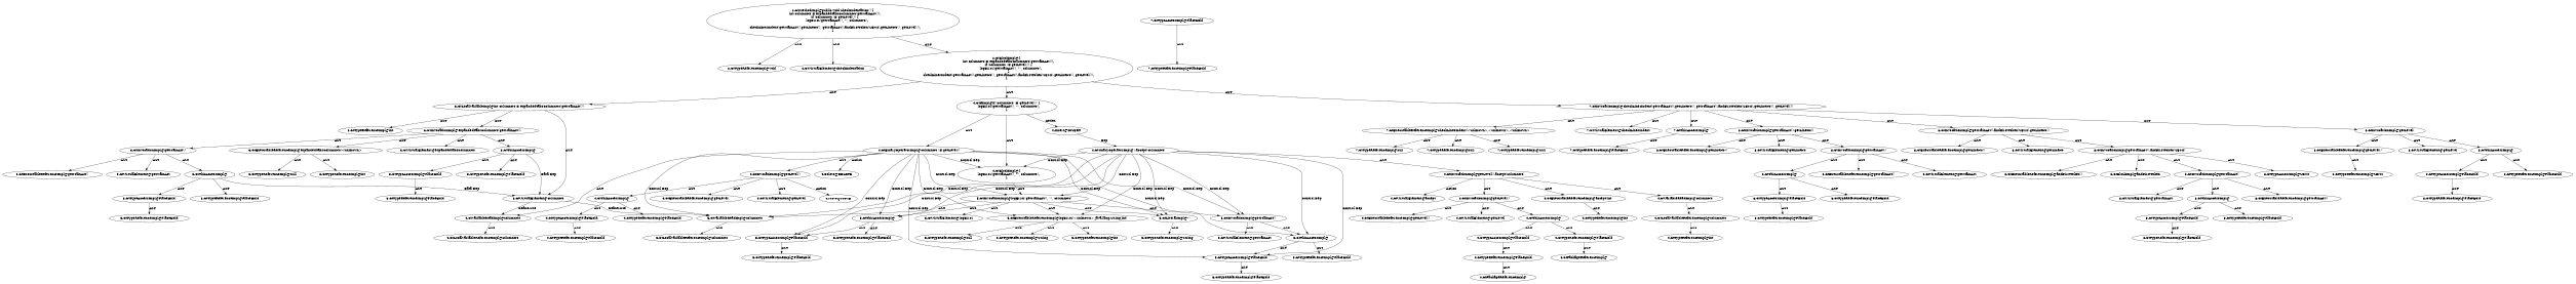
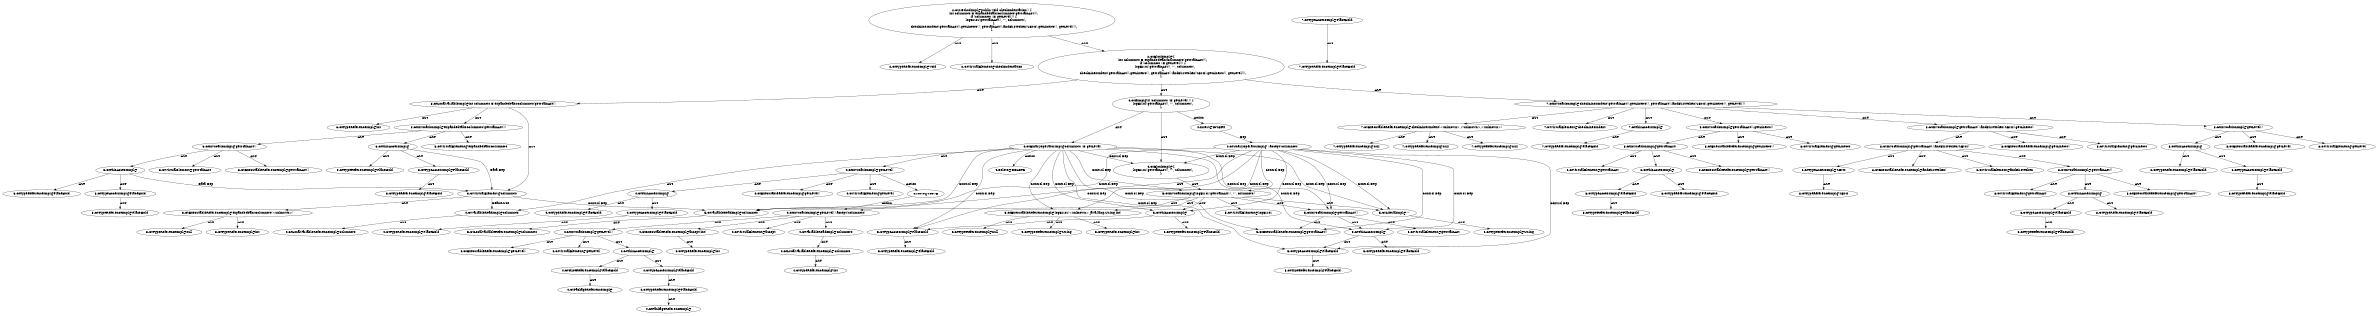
  digraph {
    node [shape=ellipse]
    n1 [label="2:CtTypeReferenceImpl@void"]
    n2 [label="2:CtVirtualElement@checkIndentation"]
    n3 [label="3:CtTypeReferenceImpl@int"]
    n4 [label="3:CtExecutableReferenceImpl@expandedTabsColumnNo(<unknown>)"]
    n5 [label="3:CtTypeReferenceImpl@int"]
    n6 [label="3:CtTypeReferenceImpl@null"]
    n7 [label="3:CtVirtualElement@expandedTabsColumnNo"]
    n8 [label="3:CtTypeAccessImpl@PlaceHold"]
    n9 [label="3:CtTypeReferenceImpl@PlaceHold"]
    n10 [label="3:CtThisAccessImpl@"]
    n11 [label="3:CtTypeReferenceImpl@PlaceHold"]
    n12 [label="3:CtVirtualElement@columnNo"]
    n13 [label="4:CtVariableReadImpl@columnNo"]
    n14 [label="5:CtVariableReadImpl@columnNo"]
    n15 [label="3:CtExecutableReferenceImpl@getMainAst()"]
    n16 [label="3:CtVirtualElement@getMainAst"]
    n17 [label="3:CtTypeAccessImpl@PlaceHold"]
    n18 [label="3:CtTypeReferenceImpl@PlaceHold"]
    n19 [label="3:CtThisAccessImpl@"]
    n20 [label="3:CtTypeReferenceImpl@PlaceHold"]
    n21 [label="3:CtInvocationImpl@getMainAst()"]
    n22 [label="3:CtInvocationImpl@expandedTabsColumnNo(getMainAst())"]
    n23 [label="4:CtLocalVariableReferenceImpl@columnNo"]
    n24 [label="5:CtLocalVariableReferenceImpl@columnNo"]
    n25 [label="3:CtLocalVariableImpl@int columnNo = expandedTabsColumnNo(getMainAst())"]
    n26 [label="4:CtExecutableReferenceImpl@getLevel()"]
    n27 [label="4:CtVirtualElement@getLevel"]
    n28 [label="4:CtTypeAccessImpl@PlaceHold"]
    n29 [label="4:CtTypeReferenceImpl@PlaceHold"]
    n30 [label="4:CtThisAccessImpl@"]
    n31 [label="4:CtTypeReferenceImpl@PlaceHold"]
    n32 [label="4:CtInvocationImpl@getLevel()"]
    n33 [label="4:Move@MOVE"]
    n34 [label="4:CtInvocationImpl@getLevel().accept(columnNo)"]
    n35 [label="4:CtBinaryOperatorImpl@columnNo != getLevel()"]
    n36 [label="5:CtExecutableReferenceImpl@logError(<unknown>,java.lang.String,int)"]
    n37 [label="5:CtTypeAccessImpl@PlaceHold"]
    n38 [label="5:CtThisAccessImpl@"]
+   n39 [label="5:CtExecutableReferenceImpl@getMainAst()"]
    n40 [label="5:CtTypeAccessImpl@PlaceHold"]
    n41 [label="5:CtThisAccessImpl@"]
    n42 [label="5:CtInvocationImpl@getMainAst()"]
    n43 [label="5:CtLiteralImpl@\"\""]
    n44 [label="5:CtInvocationImpl@logError(getMainAst(), \"\", columnNo)"]
    n45 [label="4:CtBlockImpl@\{\n    logError(getMainAst(), \"\", columnNo);\n\}"]
    n46 [label="4:Delete@DELETE"]
    n47 [label="5:CtTypeReferenceImpl@null"]
    n48 [label="5:CtTypeReferenceImpl@String"]
    n49 [label="5:CtTypeReferenceImpl@int"]
    n50 [label="5:CtTypeReferenceImpl@PlaceHold"]
    n51 [label="5:CtTypeReferenceImpl@PlaceHold"]
    n52 [label="5:CtTypeReferenceImpl@PlaceHold"]
    n53 [label="5:CtTypeReferenceImpl@PlaceHold"]
    n54 [label="5:CtVirtualElement@getMainAst"]
    n55 [label="5:CtTypeReferenceImpl@String"]
    n56 [label="5:CtVirtualElement@logError"]
    n57 [label="4:CtIfImpl@if (columnNo != getLevel()) \{\n    logError(getMainAst(), \"\", columnNo);\n\}"]
    n58 [label="4:Insert@INSERT"]
    n59 [label="4:CtUnaryOperatorImpl@!.accept(columnNo)"]
    n60 [label="7:CtExecutableReferenceImpl@checkLinesIndent(<unknown>,<unknown>,<unknown>)"]
    n61 [label="7:CtTypeReferenceImpl@null"]
    n62 [label="7:CtTypeReferenceImpl@null"]
    n63 [label="7:CtTypeReferenceImpl@null"]
    n64 [label="7:CtVirtualElement@checkLinesIndent"]
    n65 [label="7:CtTypeAccessImpl@PlaceHold"]
    n66 [label="7:CtTypeReferenceImpl@PlaceHold"]
    n67 [label="7:CtThisAccessImpl@"]
    n68 [label="7:CtTypeReferenceImpl@PlaceHold"]
    n69 [label="8:CtExecutableReferenceImpl@getLineNo()"]
    n70 [label="8:CtVirtualElement@getLineNo"]
    n71 [label="8:CtExecutableReferenceImpl@getMainAst()"]
    n72 [label="8:CtVirtualElement@getMainAst"]
    n73 [label="8:CtTypeAccessImpl@PlaceHold"]
    n74 [label="8:CtTypeReferenceImpl@PlaceHold"]
    n75 [label="8:CtThisAccessImpl@"]
    n76 [label="8:CtTypeReferenceImpl@PlaceHold"]
    n77 [label="8:CtInvocationImpl@getMainAst()"]
    n78 [label="8:CtInvocationImpl@getMainAst().getLineNo()"]
    n79 [label="8:CtExecutableReferenceImpl@getLineNo()"]
    n80 [label="8:CtVirtualElement@getLineNo"]
    n81 [label="8:CtExecutableReferenceImpl@findFirstToken()"]
-   n82 [label="8:CtBlockImpl@findFirstToken"]
+   n82 [label="8:CtVirtualElement@findFirstToken"]
    n83 [label="8:CtExecutableReferenceImpl@getMainAst()"]
    n84 [label="8:CtVirtualElement@getMainAst"]
    n85 [label="8:CtTypeAccessImpl@PlaceHold"]
    n86 [label="8:CtTypeReferenceImpl@PlaceHold"]
    n87 [label="8:CtThisAccessImpl@"]
    n88 [label="8:CtTypeReferenceImpl@PlaceHold"]
    n89 [label="8:CtInvocationImpl@getMainAst()"]
    n90 [label="8:CtTypeAccessImpl@SEMI"]
    n91 [label="8:CtTypeReferenceImpl@SEMI"]
    n92 [label="8:CtInvocationImpl@getMainAst().findFirstToken(SEMI)"]
    n93 [label="8:CtInvocationImpl@getMainAst().findFirstToken(SEMI).getLineNo()"]
    n94 [label="8:CtExecutableReferenceImpl@getLevel()"]
    n95 [label="8:CtVirtualElement@getLevel"]
    n96 [label="8:CtTypeAccessImpl@PlaceHold"]
    n97 [label="8:CtTypeReferenceImpl@PlaceHold"]
    n98 [label="8:CtThisAccessImpl@"]
    n99 [label="8:CtTypeReferenceImpl@PlaceHold"]
    n100 [label="8:CtInvocationImpl@getLevel()"]
    n101 [label="7:CtInvocationImpl@checkLinesIndent(getMainAst().getLineNo(), getMainAst().findFirstToken(SEMI).getLineNo(), getLevel())"]
    n102 [label="2:CtBlockImpl@\{\n    int columnNo = expandedTabsColumnNo(getMainAst());\n    if (columnNo != getLevel()) \{\n        logError(getMainAst(), \"\", columnNo);\n    \}\n    checkLinesIndent(getMainAst().getLineNo(), getMainAst().findFirstToken(SEMI).getLineNo(), getLevel());\n\}"]
    n103 [label="2:CtMethodImpl@public void checkIndentation() \{\n    int columnNo = expandedTabsColumnNo(getMainAst());\n    if (columnNo != getLevel()) \{\n        logError(getMainAst(), \"\", columnNo);\n    \}\n    checkLinesIndent(getMainAst().getLineNo(), getMainAst().findFirstToken(SEMI).getLineNo(), getLevel());\n\}"]
    n104 [label="4:CtPackageReferenceImpl@"]
    n105 [label="4:CtTypeReferenceImpl@PlaceHold"]
    n106 [label="4:CtPackageReferenceImpl@"]
    n107 [label="4:CtTypeReferenceImpl@PlaceHold"]
    n108 [label="4:CtTypeAccessImpl@PlaceHold"]
    n109 [label="4:CtThisAccessImpl@"]
    n110 [label="4:CtExecutableReferenceImpl@getLevel()"]
    n111 [label="4:CtInvocationImpl@getLevel()"]
    n112 [label="4:CtVirtualElement@getLevel"]
    n113 [label="4:CtTypeReferenceImpl@int"]
    n114 [label="4:CtExecutableReferenceImpl@accept(int)"]
    n115 [label="4:CtTypeReferenceImpl@int"]
    n116 [label="4:CtLocalVariableReferenceImpl@columnNo"]
    n117 [label="4:CtVariableReadImpl@columnNo"]
    n118 [label="4:CtVirtualElement@accept"]
    n4 -> n5 [label=AST]
    n4 -> n6 [label=AST]
    n8 -> n9 [label=AST]
    n10 -> n8 [label=AST]
    n10 -> n11 [label=AST]
    n10 -> n12 [label="Data Dep"]
    n12 -> n13 [label="Define-Use"]
-   n12 -> n14 [label="Define-Use"]
+   n12 -> n14 [label="Control Dep"]
    n13 -> n23 [label=AST]
    n14 -> n24 [label=AST]
    n17 -> n18 [label=AST]
    n19 -> n12 [label="Data Dep"]
    n19 -> n17 [label=AST]
    n19 -> n20 [label=AST]
    n21 -> n15 [label=AST]
    n21 -> n16 [label=AST]
    n21 -> n19 [label=AST]
-   n22 -> n4 [label=AST]
+   n12 -> n4 [label=AST]
    n22 -> n7 [label=AST]
    n22 -> n10 [label=AST]
    n22 -> n21 [label=AST]
    n25 -> n3 [label=AST]
    n25 -> n12 [label=AST]
    n25 -> n22 [label=AST]
    n28 -> n29 [label=AST]
    n30 -> n28 [label=AST]
    n30 -> n31 [label=AST]
    n32 -> n26 [label=AST]
    n32 -> n27 [label=AST]
    n32 -> n30 [label=AST]
    n32 -> n33 [label=Action]
+   n33 -> n34 [label=Action]
    n34 -> n111 [label=AST]
    n34 -> n114 [label=AST]
    n34 -> n117 [label=AST]
-   n34 -> n118 [label=Action]
+   n34 -> n118 [label=AST]
    n35 -> n13 [label=AST]
    n35 -> n14 [label="Control Dep"]
    n35 -> n32 [label=AST]
    n35 -> n36 [label="Control Dep"]
    n35 -> n37 [label="Control Dep"]
    n35 -> n38 [label="Control Dep"]
+   n35 -> n39 [label="Control Dep"]
    n35 -> n40 [label="Control Dep"]
    n35 -> n41 [label="Control Dep"]
    n35 -> n42 [label="Control Dep"]
    n35 -> n43 [label="Control Dep"]
    n35 -> n44 [label="Control Dep"]
    n35 -> n45 [label="Control Dep"]
    n35 -> n46 [label=Action]
    n36 -> n47 [label=AST]
    n36 -> n48 [label=AST]
    n36 -> n49 [label=AST]
    n37 -> n50 [label=AST]
    n38 -> n37 [label=AST]
    n38 -> n51 [label=AST]
    n40 -> n52 [label=AST]
    n41 -> n40 [label=AST]
    n41 -> n53 [label=AST]
+   n42 -> n39 [label=AST]
    n42 -> n41 [label=AST]
    n42 -> n54 [label=AST]
    n43 -> n55 [label=AST]
    n44 -> n14 [label=AST]
    n44 -> n36 [label=AST]
    n44 -> n38 [label=AST]
    n44 -> n42 [label=AST]
    n44 -> n43 [label=AST]
    n44 -> n56 [label=AST]
    n45 -> n44 [label=AST]
    n57 -> n35 [label=AST]
    n57 -> n45 [label=AST]
    n57 -> n58 [label=Action]
    n58 -> n59 [label=Dep]
    n59 -> n14 [label="Control Dep"]
    n59 -> n34 [label=AST]
    n59 -> n36 [label="Control Dep"]
    n59 -> n37 [label="Control Dep"]
    n59 -> n38 [label="Control Dep"]
+   n59 -> n39 [label="Control Dep"]
    n59 -> n40 [label="Control Dep"]
    n59 -> n41 [label="Control Dep"]
    n59 -> n42 [label="Control Dep"]
    n59 -> n43 [label="Control Dep"]
    n59 -> n44 [label="Control Dep"]
    n59 -> n45 [label="Control Dep"]
    n60 -> n61 [label=AST]
    n60 -> n62 [label=AST]
    n60 -> n63 [label=AST]
    n65 -> n66 [label=AST]
    n67 -> n68 [label=AST]
    n73 -> n74 [label=AST]
    n75 -> n73 [label=AST]
    n75 -> n76 [label=AST]
    n77 -> n71 [label=AST]
    n77 -> n72 [label=AST]
    n77 -> n75 [label=AST]
    n78 -> n69 [label=AST]
    n78 -> n70 [label=AST]
    n78 -> n77 [label=AST]
    n85 -> n86 [label=AST]
    n87 -> n85 [label=AST]
    n87 -> n88 [label=AST]
    n89 -> n83 [label=AST]
    n89 -> n84 [label=AST]
    n89 -> n87 [label=AST]
-   n94 -> n91 [label=AST]
+   n90 -> n91 [label=AST]
    n92 -> n81 [label=AST]
    n92 -> n82 [label=AST]
    n92 -> n89 [label=AST]
    n92 -> n90 [label=AST]
    n93 -> n79 [label=AST]
    n93 -> n80 [label=AST]
    n93 -> n92 [label=AST]
    n96 -> n97 [label=AST]
    n98 -> n96 [label=AST]
    n98 -> n99 [label=AST]
    n100 -> n94 [label=AST]
    n100 -> n95 [label=AST]
    n100 -> n98 [label=AST]
    n101 -> n60 [label=AST]
    n101 -> n64 [label=AST]
    n101 -> n67 [label=AST]
    n101 -> n78 [label=AST]
    n101 -> n93 [label=AST]
    n101 -> n100 [label=AST]
    n102 -> n25 [label=AST]
    n102 -> n57 [label=AST]
    n102 -> n101 [label=AST]
    n103 -> n1 [label=AST]
    n103 -> n2 [label=AST]
    n103 -> n102 [label=AST]
    n105 -> n104 [label=AST]
    n107 -> n106 [label=AST]
    n108 -> n107 [label=AST]
    n109 -> n105 [label=AST]
    n109 -> n108 [label=AST]
    n111 -> n109 [label=AST]
    n111 -> n110 [label=AST]
    n111 -> n112 [label=AST]
    n114 -> n113 [label=AST]
    n116 -> n115 [label=AST]
    n117 -> n116 [label=AST]
  }
